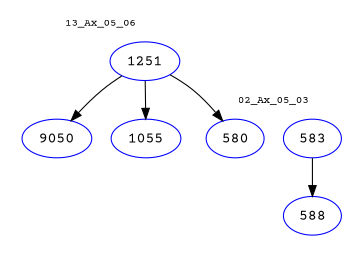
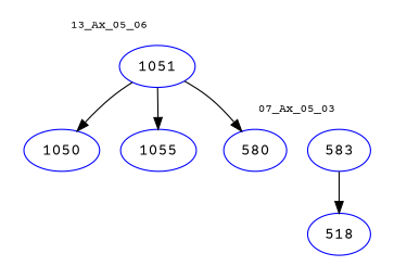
  digraph {
    fontname="Courier Prime"
    node [color=blue fontname="Courier Prime"]
    edge [color=black fontname="Courier Prime"]
-   n1 [label=1251]
-   n2 [label=9050]
+   n1 [label=1051]
+   n2 [label=1050]
    n3 [label=1055]
    n4 [label=583]
    n5 [label=580]
-   n6 [label=588]
+   n6 [label=518]
    subgraph cluster_1 {
      color=white
      fontsize=10
      label="13_Ax_05_06"
      n1
      n2
      n3
    }
    subgraph cluster_2 {
      color=white
      fontsize=10
-     label="02_Ax_05_03"
+     label="07_Ax_05_03"
      n4
      n5
      n6
    }
    n1 -> n2
    n1 -> n3
    n1 -> n5
    n4 -> n6
  }
